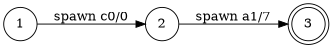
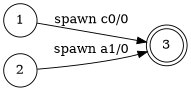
  digraph {
    rankdir=LR
    node [shape=circle]
    n1 [label=1]
    n2 [label=2]
    n3 [label=3 shape=doublecircle]
-   n1 -> n2 [label="spawn c0/0"]
-   n2 -> n3 [label="spawn a1/7"]
+   n1 -> n3 [label="spawn c0/0"]
+   n2 -> n3 [label="spawn a1/0"]
  }
